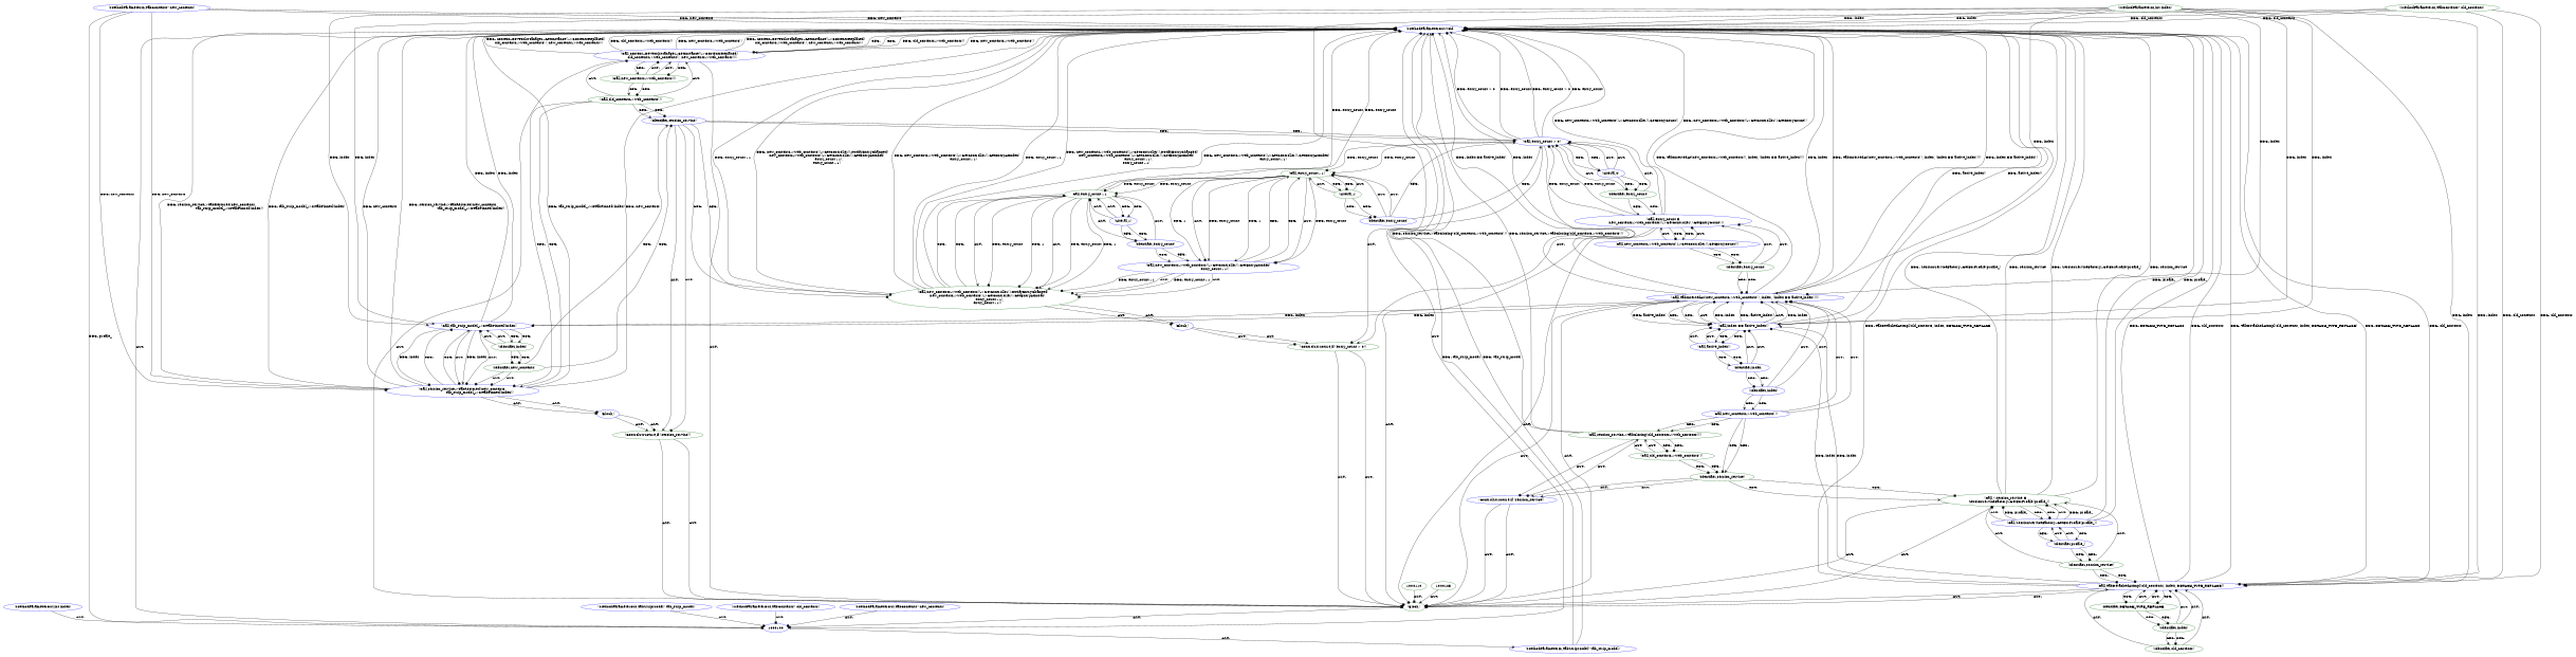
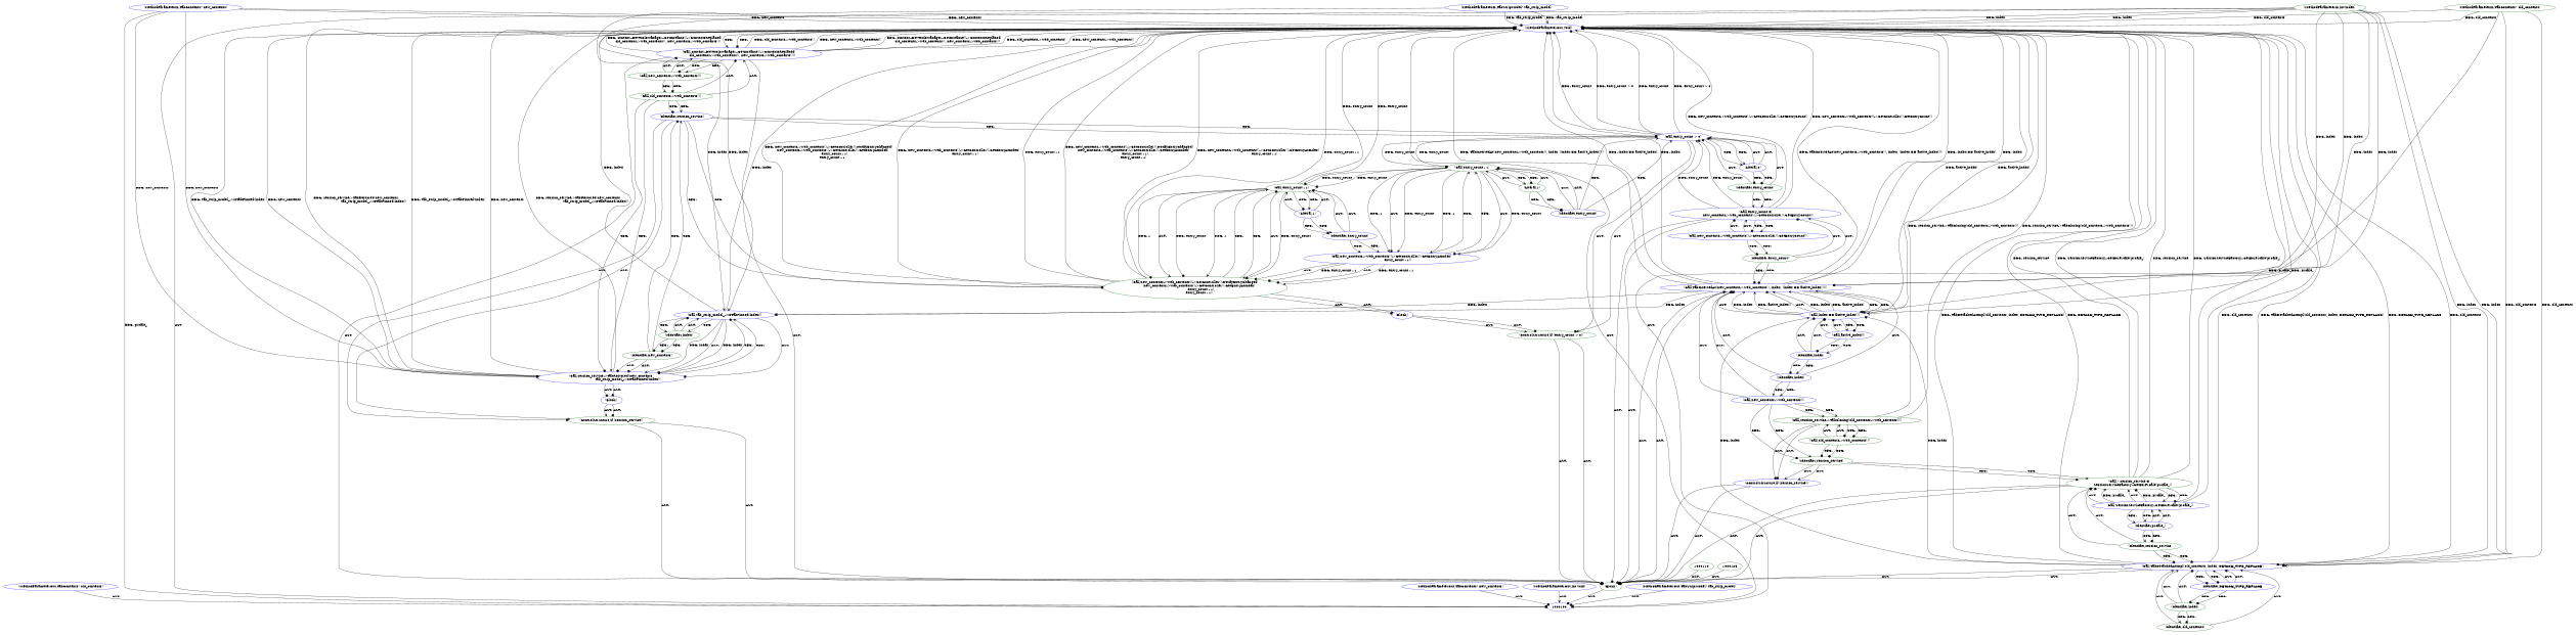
  digraph {
    node [color=blue]
    edge [arrowhead=box]
    n1 [label="(MethodParameterOut,void)"]
    n2 [label="(Call,content::DevToolsManager::GetInstance()->ContentsReplaced(\n      old_contents->web_contents(), new_contents->web_contents()))"]
    1000100
    n4 [color=darkgreen label="(Block,)"]
    n5 [color=darkgreen label="(Call,new_contents->web_contents())"]
    n6 [label="(MethodParameterIn,TabStripModel* tab_strip_model)"]
    n7 [label="(MethodParameterOut,TabStripModel* tab_strip_model)"]
    n8 [label="(Call,new_contents->web_contents())"]
    n9 [label="(Call,TabInsertedAt(new_contents->web_contents(), index, (index == active_index())))"]
    n10 [color=darkgreen label="(Identifier,session_service)"]
    n11 [color=darkgreen label="(Call,session_service->TabClosing(old_contents->web_contents()))"]
    n12 [label="(Call,index == active_index())"]
    n13 [label="(Call,tab_strip_model_->IsTabPinned(index))"]
    n14 [color=darkgreen label="(Call,* session_service =\n       SessionServiceFactory::GetForProfile(profile_))"]
    n15 [label="(ControlStructure,if (session_service))"]
    n16 [color=darkgreen label="(Call,old_contents->web_contents())"]
    n17 [label="(Call,active_index())"]
    n18 [label="(Call,session_service->TabRestored(new_contents,\n                                 tab_strip_model_->IsTabPinned(index)))"]
    n19 [color=darkgreen label="(Identifier,index)"]
    n20 [label="(Identifier,index)"]
    n21 [label="(Identifier,index)"]
    n22 [label="(Call,entry_count =\n      new_contents->web_contents()->GetController().GetEntryCount())"]
    n23 [label="(Call,new_contents->web_contents()->GetController().GetEntryCount())"]
    n24 [label="(Call,entry_count > 0)"]
    n25 [color=darkgreen label="(Identifier,entry_count)"]
    n26 [color=darkgreen label="(ControlStructure,if (entry_count > 0))"]
    n27 [label="(Literal,0)"]
    n28 [color=darkgreen label="(Call,entry_count - 1)"]
    n29 [color=darkgreen label="(Identifier,entry_count)"]
    n30 [label="(Block,)"]
    n31 [color=darkgreen label="(Call,entry_count - 1)"]
    n32 [label="(Call,new_contents->web_contents()->GetController().GetEntryAtIndex(\n            entry_count - 1))"]
    n33 [color=darkgreen label="(Literal,1)"]
    n34 [color=darkgreen label="(Call,new_contents->web_contents()->GetController().NotifyEntryChanged(\n        new_contents->web_contents()->GetController().GetEntryAtIndex(\n            entry_count - 1),\n        entry_count - 1))"]
    n35 [label="(Literal,1)"]
    n36 [label="(Identifier,entry_count)"]
    n37 [label="(Identifier,entry_count)"]
    n38 [color=darkgreen label="(MethodParameterIn,TabContents* old_contents)"]
    n39 [label="(Call,TabDetachedAtImpl(old_contents, index, DETACH_TYPE_REPLACE))"]
-   n40 [color=darkgreen label="(Identifier,DETACH_TYPE_REPLACE)"]
+   n40 [label="(Identifier,DETACH_TYPE_REPLACE)"]
    n41 [label="(MethodParameterOut,TabContents* old_contents)"]
    n42 [color=darkgreen label="(ControlStructure,if (session_service))"]
    n43 [label="(Block,)"]
    n44 [label="(Identifier,session_service)"]
    n45 [color=darkgreen label="(Identifier,new_contents)"]
    n46 [color=darkgreen label="(Call,old_contents->web_contents())"]
    n47 [label="(MethodParameterIn,TabContents* new_contents)"]
    n48 [label="(MethodParameterOut,TabContents* new_contents)"]
    n49 [color=darkgreen label="(MethodParameterIn,int index)"]
-   n50 [label="(MethodParameterOut,int index)"]
+   n50 [label="(MethodParameterOut,int void)"]
    n51 [color=darkgreen label="(Identifier,index)"]
    n52 [color=darkgreen label="(Identifier,old_contents)"]
    n53 [label="(Call,SessionServiceFactory::GetForProfile(profile_))"]
    n54 [label="(Identifier,profile_)"]
    n55 [color=darkgreen label="(Identifier,session_service)"]
    1000110 [color=darkgreen]
    1000125 [color=darkgreen]
    n1 -> n2 [arrowhead=vee label="CFG: "]
    n1 -> n2 [label="CFG: "]
    n1 -> 1000100 [label="AST: "]
    n2 -> n1 [arrowhead=vee label="DDG: old_contents->web_contents()"]
    n2 -> n1 [arrowhead=vee label="DDG: new_contents->web_contents()"]
    n2 -> n1 [label="DDG: content::DevToolsManager::GetInstance()->ContentsReplaced(\n      old_contents->web_contents(), new_contents->web_contents())"]
    n2 -> n1 [label="DDG: old_contents->web_contents()"]
    n2 -> n1 [arrowhead=vee label="DDG: new_contents->web_contents()"]
    n2 -> n1 [label="DDG: content::DevToolsManager::GetInstance()->ContentsReplaced(\n      old_contents->web_contents(), new_contents->web_contents())"]
    n2 -> n4 [arrowhead=vee label="AST: "]
    n2 -> n4 [arrowhead=vee label="AST: "]
    n2 -> n5 [label="CFG: "]
    n2 -> n5 [arrowhead=vee label="CFG: "]
    n4 -> 1000100 [label="AST: "]
    n5 -> n2 [label="AST: "]
    n5 -> n2 [arrowhead=vee label="AST: "]
    n5 -> n46 [label="CFG: "]
    n5 -> n46 [arrowhead=vee label="CFG: "]
    n6 -> n1 [arrowhead=vee label="DDG: tab_strip_model"]
    n6 -> n1 [label="DDG: tab_strip_model"]
-   1000100 -> n6 [arrowhead=vee label="AST: "]
+   n6 -> 1000100 [arrowhead=vee label="AST: "]
    n7 -> 1000100 [label="AST: "]
    n8 -> n9 [label="AST: "]
    n8 -> n9 [label="AST: "]
    n8 -> n10 [label="CFG: "]
    n8 -> n10 [arrowhead=vee label="CFG: "]
    n8 -> n11 [arrowhead=vee label="CFG: "]
    n8 -> n11 [arrowhead=vee label="CFG: "]
    n9 -> n1 [label="DDG: index"]
    n9 -> n1 [arrowhead=vee label="DDG: TabInsertedAt(new_contents->web_contents(), index, (index == active_index()))"]
    n9 -> n1 [arrowhead=vee label="DDG: index == active_index()"]
    n9 -> n1 [arrowhead=vee label="DDG: index"]
    n9 -> n1 [arrowhead=vee label="DDG: TabInsertedAt(new_contents->web_contents(), index, (index == active_index()))"]
    n9 -> n1 [label="DDG: index == active_index()"]
    n9 -> n4 [arrowhead=vee label="AST: "]
    n9 -> n4 [label="AST: "]
    n9 -> n12 [label="CFG: "]
    n9 -> n12 [label="CFG: "]
    n9 -> n13 [arrowhead=vee label="DDG: index"]
    n9 -> n13 [label="DDG: index"]
    n10 -> n14 [arrowhead=vee label="CFG: "]
    n10 -> n14 [label="CFG: "]
    n10 -> n15 [arrowhead=vee label="AST: "]
    n10 -> n15 [arrowhead=vee label="AST: "]
    n11 -> n1 [arrowhead=vee label="DDG: session_service->TabClosing(old_contents->web_contents())"]
    n11 -> n1 [arrowhead=vee label="DDG: session_service->TabClosing(old_contents->web_contents())"]
    n11 -> n15 [label="AST: "]
    n11 -> n15 [label="AST: "]
    n11 -> n16 [label="CFG: "]
    n11 -> n16 [label="CFG: "]
    n12 -> n1 [arrowhead=vee label="DDG: active_index()"]
    n12 -> n1 [arrowhead=vee label="DDG: active_index()"]
    n12 -> n9 [label="AST: "]
    n12 -> n9 [arrowhead=vee label="DDG: index"]
    n12 -> n9 [arrowhead=vee label="DDG: active_index()"]
    n12 -> n9 [label="AST: "]
    n12 -> n9 [arrowhead=vee label="DDG: index"]
    n12 -> n9 [arrowhead=vee label="DDG: active_index()"]
    n12 -> n17 [arrowhead=vee label="CFG: "]
    n12 -> n17 [label="CFG: "]
    n13 -> n1 [label="DDG: index"]
    n13 -> n1 [arrowhead=vee label="DDG: index"]
    n13 -> n18 [label="AST: "]
    n13 -> n18 [arrowhead=vee label="DDG: index"]
    n13 -> n18 [label="AST: "]
    n13 -> n18 [label="DDG: index"]
    n13 -> n19 [arrowhead=vee label="CFG: "]
    n13 -> n19 [arrowhead=vee label="CFG: "]
    n14 -> n1 [label="DDG: session_service"]
    n14 -> n1 [arrowhead=vee label="DDG: SessionServiceFactory::GetForProfile(profile_)"]
    n14 -> n1 [arrowhead=vee label="DDG: session_service"]
    n14 -> n1 [label="DDG: SessionServiceFactory::GetForProfile(profile_)"]
    n14 -> n4 [arrowhead=vee label="AST: "]
    n14 -> n4 [label="AST: "]
    n14 -> n53 [arrowhead=vee label="CFG: "]
    n14 -> n53 [label="CFG: "]
    n15 -> n4 [arrowhead=vee label="AST: "]
    n15 -> n4 [label="AST: "]
    n16 -> n10 [label="CFG: "]
    n16 -> n10 [label="CFG: "]
    n16 -> n11 [arrowhead=vee label="AST: "]
    n16 -> n11 [arrowhead=vee label="AST: "]
    n17 -> n12 [label="AST: "]
    n17 -> n12 [label="AST: "]
    n17 -> n21 [label="CFG: "]
    n17 -> n21 [arrowhead=vee label="CFG: "]
    n18 -> n1 [arrowhead=vee label="DDG: new_contents"]
    n18 -> n1 [arrowhead=vee label="DDG: session_service->TabRestored(new_contents,\n                                 tab_strip_model_->IsTabPinned(index))"]
    n18 -> n1 [arrowhead=vee label="DDG: tab_strip_model_->IsTabPinned(index)"]
    n18 -> n1 [arrowhead=vee label="DDG: new_contents"]
    n18 -> n1 [arrowhead=vee label="DDG: session_service->TabRestored(new_contents,\n                                 tab_strip_model_->IsTabPinned(index))"]
    n18 -> n1 [label="DDG: tab_strip_model_->IsTabPinned(index)"]
    n18 -> n13 [label="CFG: "]
    n18 -> n13 [arrowhead=vee label="CFG: "]
    n18 -> n43 [label="AST: "]
    n18 -> n43 [label="AST: "]
    n19 -> n13 [label="AST: "]
    n19 -> n13 [arrowhead=vee label="AST: "]
    n19 -> n45 [label="CFG: "]
    n19 -> n45 [label="CFG: "]
    n20 -> n8 [arrowhead=vee label="CFG: "]
    n20 -> n8 [arrowhead=vee label="CFG: "]
    n20 -> n9 [label="AST: "]
    n20 -> n9 [arrowhead=vee label="AST: "]
    n21 -> n12 [label="AST: "]
    n21 -> n12 [label="AST: "]
    n21 -> n20 [arrowhead=vee label="CFG: "]
    n21 -> n20 [label="CFG: "]
    n22 -> n1 [arrowhead=vee label="DDG: new_contents->web_contents()->GetController().GetEntryCount()"]
    n22 -> n1 [label="DDG: new_contents->web_contents()->GetController().GetEntryCount()"]
    n22 -> n4 [label="AST: "]
    n22 -> n4 [label="AST: "]
    n22 -> n23 [label="CFG: "]
    n22 -> n23 [arrowhead=vee label="CFG: "]
    n22 -> n24 [arrowhead=vee label="DDG: entry_count"]
    n22 -> n24 [label="DDG: entry_count"]
    n23 -> n22 [label="AST: "]
    n23 -> n22 [arrowhead=vee label="AST: "]
    n23 -> n25 [arrowhead=vee label="CFG: "]
    n23 -> n25 [label="CFG: "]
    n24 -> n1 [label="DDG: entry_count > 0"]
    n24 -> n1 [label="DDG: entry_count"]
    n24 -> n1 [label="DDG: entry_count > 0"]
    n24 -> n1 [arrowhead=vee label="DDG: entry_count"]
    n24 -> n26 [arrowhead=vee label="AST: "]
    n24 -> n26 [label="AST: "]
    n24 -> n27 [arrowhead=vee label="CFG: "]
    n24 -> n27 [arrowhead=vee label="CFG: "]
    n24 -> n28 [label="DDG: entry_count"]
    n24 -> n28 [label="DDG: entry_count"]
    n25 -> n9 [label="CFG: "]
    n25 -> n9 [label="CFG: "]
    n25 -> n22 [label="AST: "]
    n25 -> n22 [arrowhead=vee label="AST: "]
    n26 -> n4 [label="AST: "]
    n26 -> n4 [label="AST: "]
    n27 -> n24 [arrowhead=vee label="AST: "]
    n27 -> n24 [arrowhead=vee label="AST: "]
    n27 -> n29 [label="CFG: "]
    n27 -> n29 [label="CFG: "]
    n28 -> n31 [label="DDG: entry_count"]
    n28 -> n31 [label="DDG: entry_count"]
    n28 -> n32 [label="AST: "]
    n28 -> n32 [arrowhead=vee label="DDG: entry_count"]
    n28 -> n32 [arrowhead=vee label="DDG: 1"]
    n28 -> n32 [label="AST: "]
    n28 -> n32 [arrowhead=vee label="DDG: entry_count"]
    n28 -> n32 [arrowhead=vee label="DDG: 1"]
    n28 -> n33 [arrowhead=vee label="CFG: "]
    n28 -> n33 [label="CFG: "]
    n29 -> n22 [arrowhead=vee label="CFG: "]
    n29 -> n22 [arrowhead=vee label="CFG: "]
    n29 -> n24 [label="AST: "]
    n29 -> n24 [label="AST: "]
    n30 -> n26 [arrowhead=vee label="AST: "]
    n30 -> n26 [label="AST: "]
    n31 -> n1 [arrowhead=vee label="DDG: entry_count"]
    n31 -> n1 [label="DDG: entry_count"]
    n31 -> n34 [arrowhead=vee label="AST: "]
    n31 -> n34 [label="DDG: entry_count"]
    n31 -> n34 [label="DDG: 1"]
    n31 -> n34 [arrowhead=vee label="AST: "]
    n31 -> n34 [label="DDG: entry_count"]
    n31 -> n34 [arrowhead=vee label="DDG: 1"]
    n31 -> n35 [label="CFG: "]
    n31 -> n35 [arrowhead=vee label="CFG: "]
    n32 -> n28 [arrowhead=vee label="CFG: "]
    n32 -> n28 [arrowhead=vee label="CFG: "]
    n32 -> n34 [label="AST: "]
    n32 -> n34 [label="DDG: entry_count - 1"]
    n32 -> n34 [label="AST: "]
    n32 -> n34 [arrowhead=vee label="DDG: entry_count - 1"]
    n33 -> n28 [arrowhead=vee label="AST: "]
    n33 -> n28 [arrowhead=vee label="AST: "]
    n33 -> n36 [label="CFG: "]
    n33 -> n36 [label="CFG: "]
    n34 -> n1 [label="DDG: entry_count - 1"]
    n34 -> n1 [label="DDG: new_contents->web_contents()->GetController().NotifyEntryChanged(\n        new_contents->web_contents()->GetController().GetEntryAtIndex(\n            entry_count - 1),\n        entry_count - 1)"]
    n34 -> n1 [label="DDG: new_contents->web_contents()->GetController().GetEntryAtIndex(\n            entry_count - 1)"]
    n34 -> n1 [arrowhead=vee label="DDG: entry_count - 1"]
    n34 -> n1 [arrowhead=vee label="DDG: new_contents->web_contents()->GetController().NotifyEntryChanged(\n        new_contents->web_contents()->GetController().GetEntryAtIndex(\n            entry_count - 1),\n        entry_count - 1)"]
    n34 -> n1 [arrowhead=vee label="DDG: new_contents->web_contents()->GetController().GetEntryAtIndex(\n            entry_count - 1)"]
    n34 -> n30 [label="AST: "]
    n34 -> n30 [arrowhead=vee label="AST: "]
    n34 -> n31 [arrowhead=vee label="CFG: "]
    n34 -> n31 [label="CFG: "]
    n35 -> n31 [arrowhead=vee label="AST: "]
    n35 -> n31 [arrowhead=vee label="AST: "]
    n35 -> n37 [label="CFG: "]
    n35 -> n37 [arrowhead=vee label="CFG: "]
    n36 -> n24 [arrowhead=vee label="CFG: "]
    n36 -> n24 [arrowhead=vee label="CFG: "]
    n36 -> n28 [arrowhead=vee label="AST: "]
    n36 -> n28 [label="AST: "]
    n37 -> n31 [label="AST: "]
    n37 -> n31 [arrowhead=vee label="AST: "]
    n37 -> n32 [arrowhead=vee label="CFG: "]
    n37 -> n32 [arrowhead=vee label="CFG: "]
    n38 -> n1 [arrowhead=vee label="DDG: old_contents"]
    n38 -> n1 [arrowhead=vee label="DDG: old_contents"]
    n38 -> 1000100 [arrowhead=vee label="AST: "]
    n38 -> n39 [label="DDG: old_contents"]
    n38 -> n39 [label="DDG: old_contents"]
    n39 -> n1 [label="DDG: old_contents"]
    n39 -> n1 [arrowhead=vee label="DDG: TabDetachedAtImpl(old_contents, index, DETACH_TYPE_REPLACE)"]
    n39 -> n1 [label="DDG: DETACH_TYPE_REPLACE"]
    n39 -> n1 [label="DDG: old_contents"]
    n39 -> n1 [arrowhead=vee label="DDG: TabDetachedAtImpl(old_contents, index, DETACH_TYPE_REPLACE)"]
    n39 -> n1 [arrowhead=vee label="DDG: DETACH_TYPE_REPLACE"]
    n39 -> n4 [label="AST: "]
    n39 -> n4 [label="AST: "]
    n39 -> n12 [arrowhead=vee label="DDG: index"]
    n39 -> n12 [label="DDG: index"]
    n39 -> n40 [label="CFG: "]
    n39 -> n40 [label="CFG: "]
    n40 -> n39 [arrowhead=vee label="AST: "]
    n40 -> n39 [label="AST: "]
    n40 -> n51 [label="CFG: "]
    n40 -> n51 [label="CFG: "]
    n41 -> 1000100 [label="AST: "]
    n42 -> n4 [arrowhead=vee label="AST: "]
    n42 -> n4 [label="AST: "]
    n43 -> n42 [arrowhead=vee label="AST: "]
    n43 -> n42 [label="AST: "]
    n44 -> n24 [label="CFG: "]
    n44 -> n24 [label="CFG: "]
    n44 -> n34 [label="CFG: "]
    n44 -> n34 [label="CFG: "]
    n44 -> n42 [label="AST: "]
    n44 -> n42 [arrowhead=vee label="AST: "]
    n45 -> n18 [label="AST: "]
    n45 -> n18 [label="AST: "]
    n45 -> n44 [label="CFG: "]
    n45 -> n44 [arrowhead=vee label="CFG: "]
    n46 -> n2 [arrowhead=vee label="AST: "]
    n46 -> n2 [label="AST: "]
    n46 -> n18 [label="CFG: "]
    n46 -> n18 [arrowhead=vee label="CFG: "]
    n46 -> n44 [label="CFG: "]
    n46 -> n44 [arrowhead=vee label="CFG: "]
    n47 -> n1 [label="DDG: new_contents"]
    n47 -> n1 [arrowhead=vee label="DDG: new_contents"]
    n47 -> 1000100 [label="DDG: profile_"]
    n47 -> n18 [label="DDG: new_contents"]
    n47 -> n18 [arrowhead=vee label="DDG: new_contents"]
    n48 -> 1000100 [label="AST: "]
    n49 -> n1 [arrowhead=vee label="DDG: index"]
    n49 -> n1 [label="DDG: index"]
    n49 -> n9 [arrowhead=vee label="DDG: index"]
    n49 -> n9 [label="DDG: index"]
    n49 -> n12 [arrowhead=vee label="DDG: index"]
    n49 -> n12 [arrowhead=vee label="DDG: index"]
    n49 -> n13 [arrowhead=vee label="DDG: index"]
    n49 -> n13 [arrowhead=vee label="DDG: index"]
    n49 -> n39 [label="DDG: index"]
    n49 -> n39 [arrowhead=vee label="DDG: index"]
    n50 -> 1000100 [arrowhead=vee label="AST: "]
    n51 -> n39 [arrowhead=vee label="AST: "]
    n51 -> n39 [label="AST: "]
    n51 -> n52 [arrowhead=vee label="CFG: "]
    n51 -> n52 [label="CFG: "]
    n52 -> n39 [arrowhead=vee label="AST: "]
    n52 -> n39 [arrowhead=vee label="AST: "]
    n53 -> n1 [arrowhead=vee label="DDG: profile_"]
    n53 -> n1 [label="DDG: profile_"]
    n53 -> n14 [label="AST: "]
    n53 -> n14 [arrowhead=vee label="DDG: profile_"]
    n53 -> n14 [arrowhead=vee label="AST: "]
    n53 -> n14 [label="DDG: profile_"]
    n53 -> n54 [arrowhead=vee label="CFG: "]
    n53 -> n54 [arrowhead=vee label="CFG: "]
    n54 -> n53 [arrowhead=vee label="AST: "]
    n54 -> n53 [arrowhead=vee label="AST: "]
    n54 -> n55 [arrowhead=vee label="CFG: "]
    n54 -> n55 [label="CFG: "]
    n55 -> n14 [arrowhead=vee label="AST: "]
    n55 -> n14 [label="AST: "]
    n55 -> n39 [label="CFG: "]
    n55 -> n39 [label="CFG: "]
    1000110 -> n4 [label="AST: "]
    1000125 -> n4 [arrowhead=vee label="AST: "]
  }
